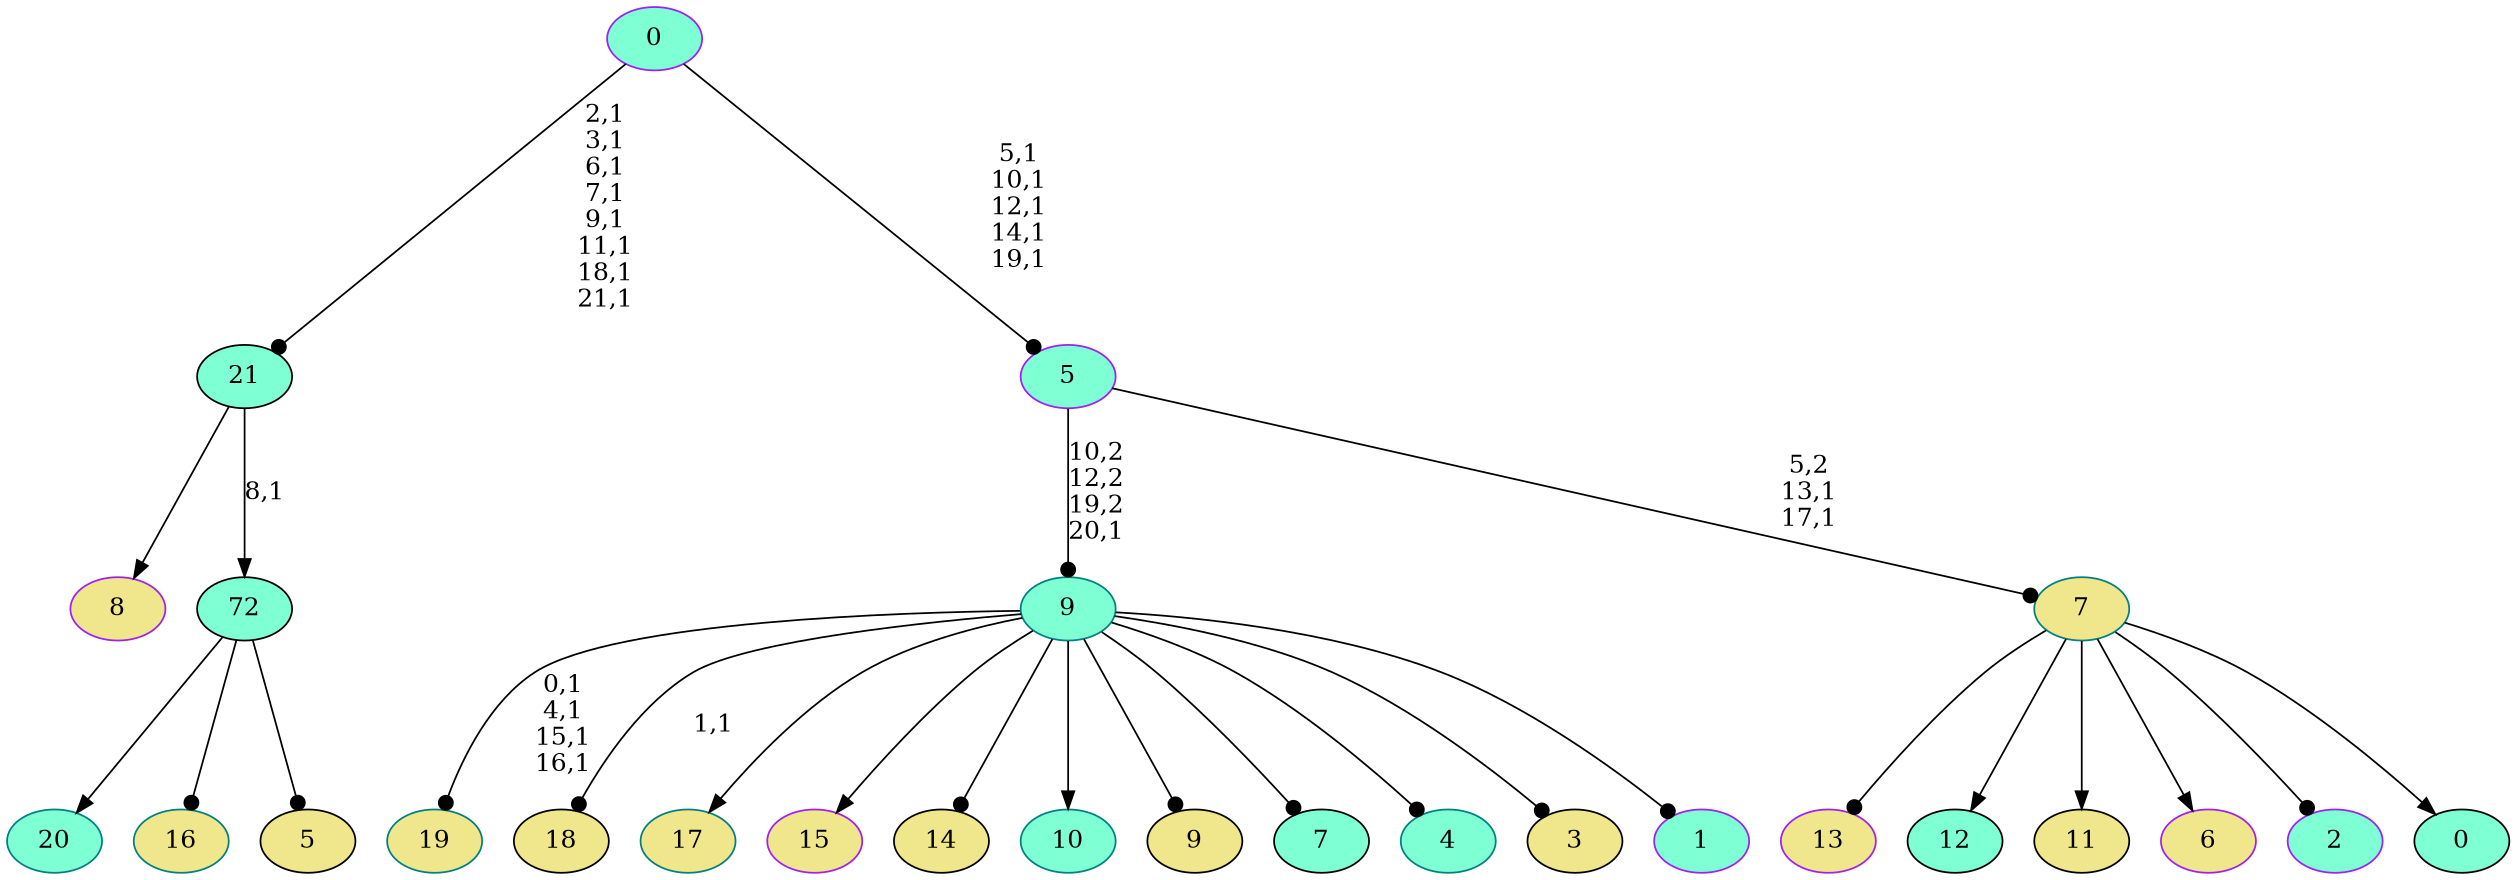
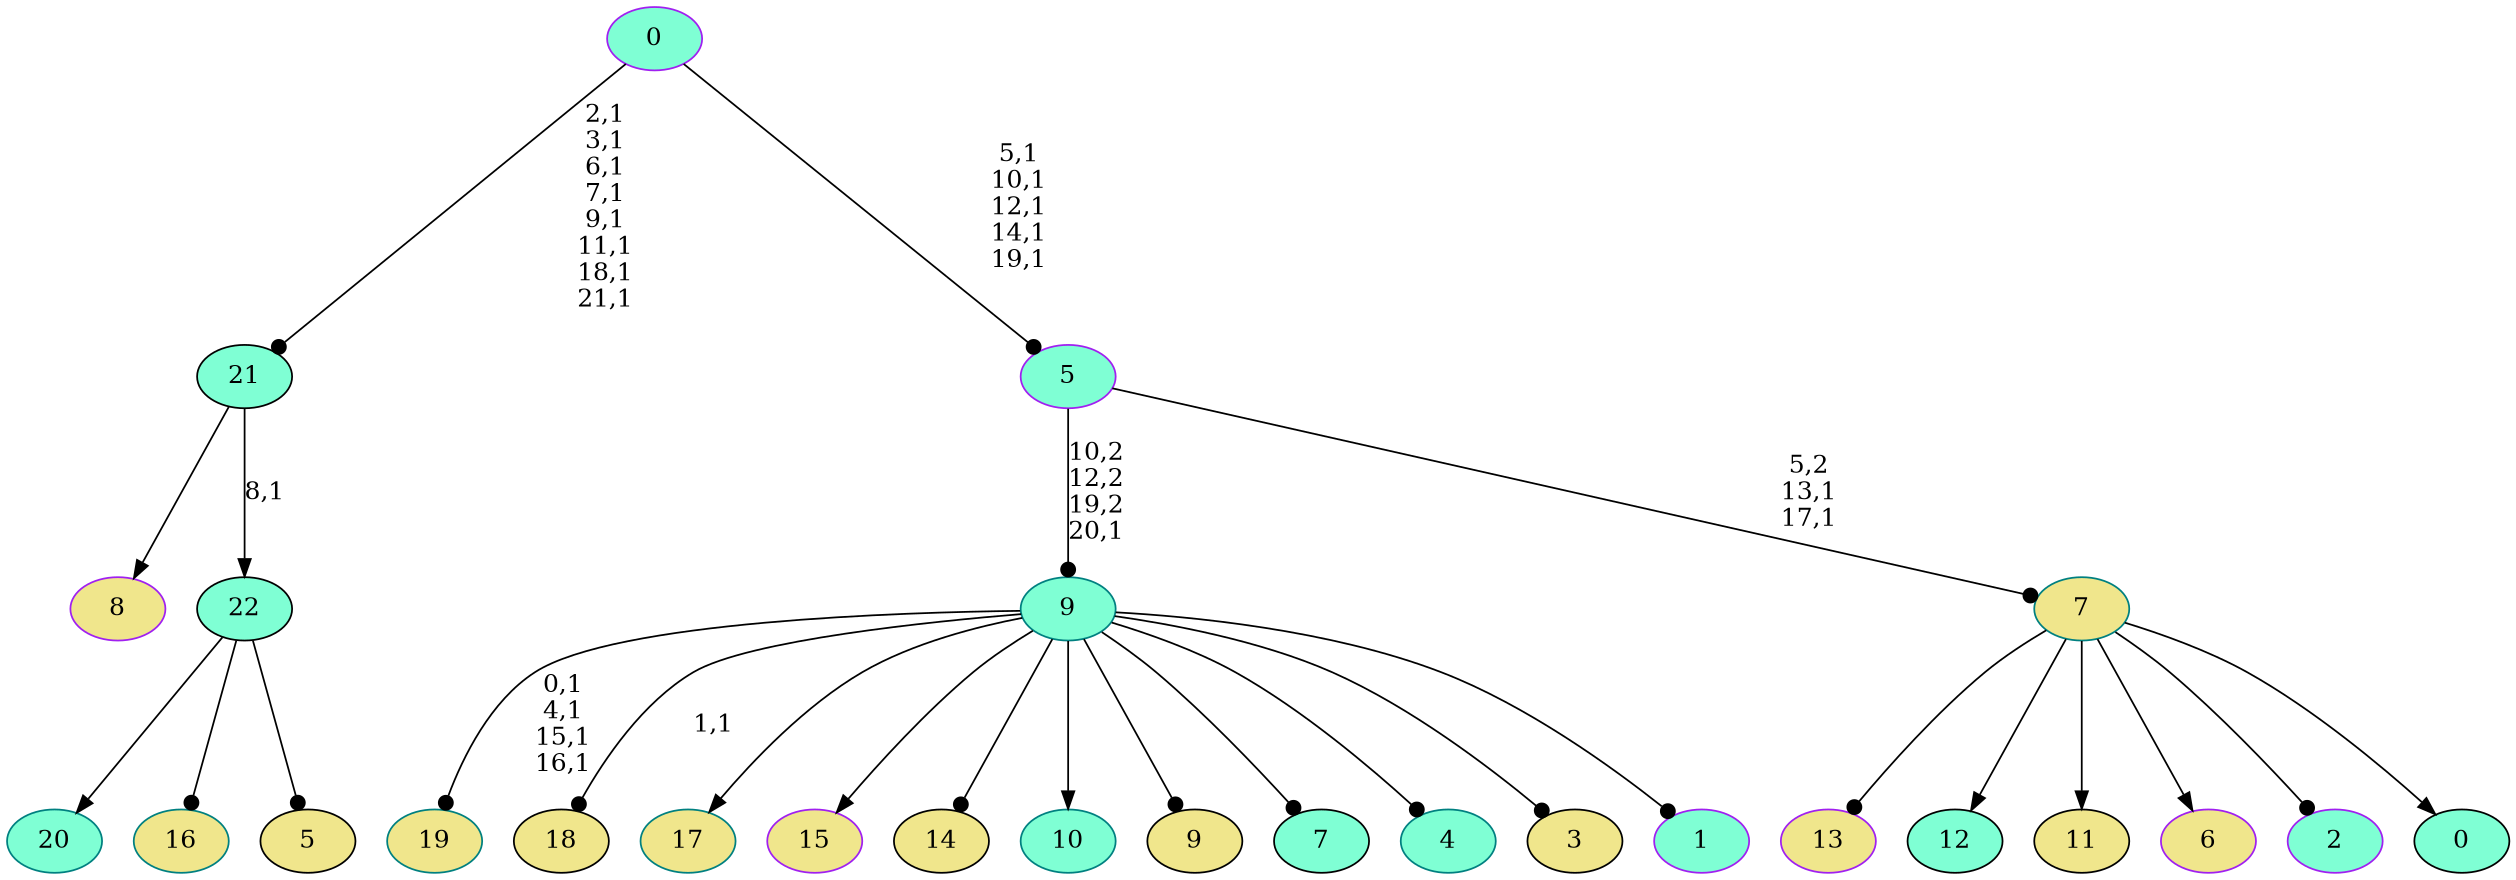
  digraph {
    node [color=black fillcolor=khaki style=filled]
    edge [arrowhead=dot]
    n1 [color=teal fillcolor=aquamarine label=20]
    n2 [color=teal label=19]
    n3 [label=18]
    n4 [color=teal label=17]
    n5 [color=teal label=16]
    n6 [color=purple label=15]
    n7 [label=14]
    n8 [color=purple label=13]
    n9 [fillcolor=aquamarine label=12]
    n10 [label=11]
    n11 [color=teal fillcolor=aquamarine label=10]
    n12 [label=9]
    n13 [color=purple label=8]
    n14 [fillcolor=aquamarine label=7]
    n15 [color=purple label=6]
    n16 [label=5]
-   22 [fillcolor=aquamarine label=72]
+   22 [fillcolor=aquamarine]
    21 [fillcolor=aquamarine]
    n19 [color=teal fillcolor=aquamarine label=4]
    n20 [label=3]
    n21 [color=purple fillcolor=aquamarine label=2]
    n22 [color=purple fillcolor=aquamarine label=1]
    9 [color=teal fillcolor=aquamarine]
    n24 [fillcolor=aquamarine label=0]
    7 [color=teal]
    5 [color=purple fillcolor=aquamarine]
    0 [color=purple fillcolor=aquamarine]
    22 -> n1 [arrowhead=normal]
    22 -> n5
    22 -> n16
    21 -> n13 [arrowhead=normal]
    21 -> 22 [arrowhead=normal label="8,1"]
    9 -> n2 [label="0,1\n4,1\n15,1\n16,1"]
    9 -> n3 [label="1,1"]
    9 -> n4 [arrowhead=normal]
    9 -> n6 [arrowhead=normal]
    9 -> n7
    9 -> n11 [arrowhead=normal]
    9 -> n12
    9 -> n14
    9 -> n19
    9 -> n20
    9 -> n22
    7 -> n8
    7 -> n9 [arrowhead=normal]
    7 -> n10 [arrowhead=normal]
    7 -> n15 [arrowhead=normal]
    7 -> n21
    7 -> n24 [arrowhead=normal]
    5 -> 9 [label="10,2\n12,2\n19,2\n20,1"]
    5 -> 7 [label="5,2\n13,1\n17,1"]
    0 -> 21 [label="2,1\n3,1\n6,1\n7,1\n9,1\n11,1\n18,1\n21,1"]
    0 -> 5 [label="5,1\n10,1\n12,1\n14,1\n19,1"]
  }
